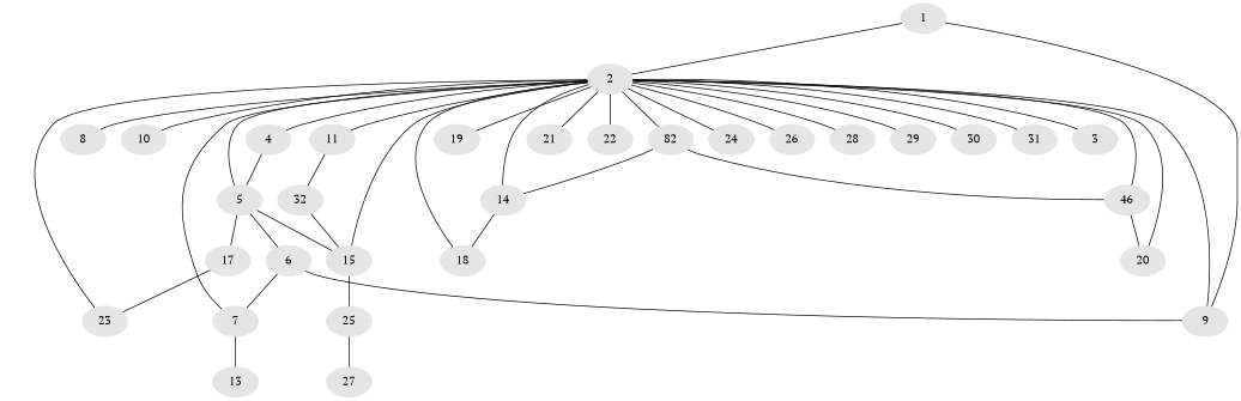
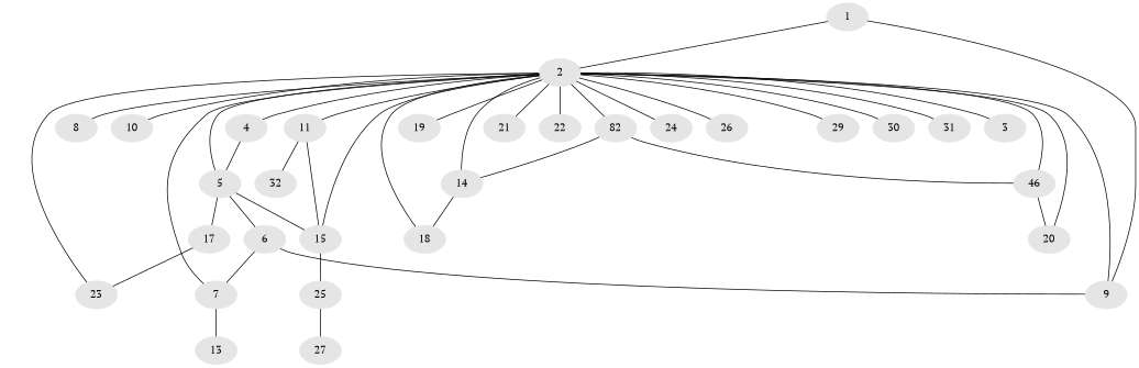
  graph {
    fontname="PT Serif"
    node [color=gray90 fontname="PT Serif" style=filled]
    edge [fontname="PT Serif" weight=1.0]
    1
    2
    9
    3
    4
    5
    7
    8
    10
    11
    n11 [label=82]
    14
    15
    n14 [label=46]
    18
    19
    20
    21
    22
    23
    24
    26
-   28
    29
    30
    31
    6
    17
    13
    32
    25
    27
    1 -- 2
    1 -- 9
    2 -- 9
    2 -- 3
    2 -- 4
    2 -- 5
    2 -- 7
    2 -- 8
    2 -- 10
    2 -- 11 [weight=2.0]
    2 -- n11 [weight=2.0]
    2 -- 14
    2 -- 15
    2 -- n14
    2 -- 18
    2 -- 19
    2 -- 20
    2 -- 21
    2 -- 22
    2 -- 23
    2 -- 24
    2 -- 26
-   2 -- 28
    2 -- 29
    2 -- 30
    2 -- 31
    4 -- 5 [weight=4.0]
    5 -- 15
    5 -- 6
    5 -- 17
    7 -- 13 [weight=2.0]
-   32 -- 15 [weight=2.0]
+   11 -- 15 [weight=2.0]
    11 -- 32
    n11 -- 14
    n11 -- n14
    14 -- 18
    15 -- 25
    n14 -- 20
    6 -- 9
    6 -- 7
    17 -- 23
    25 -- 27
  }
